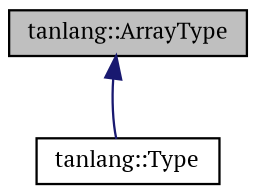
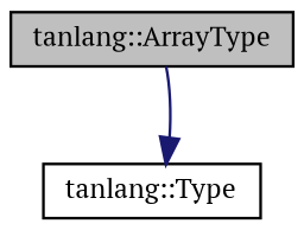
  digraph {
    fontname="PT Serif"
    node [color=black fontname="PT Serif" fontsize=10 shape=record style=filled]
    n1 [fillcolor=grey75 fontcolor=black height=0.2 label="tanlang::ArrayType" width=0.4]
    n2 [fillcolor=white height=0.2 label="tanlang::Type" width=0.4]
-   n1 -> n2 [color=midnightblue dir=back fontname="PT Serif" fontsize=10 labelfontname=Helvetica labelfontsize=10 style=solid]
+   n2 -> n1 [color=midnightblue dir=back fontname="PT Serif" fontsize=10 labelfontname=Helvetica labelfontsize=10 style=solid]
  }
